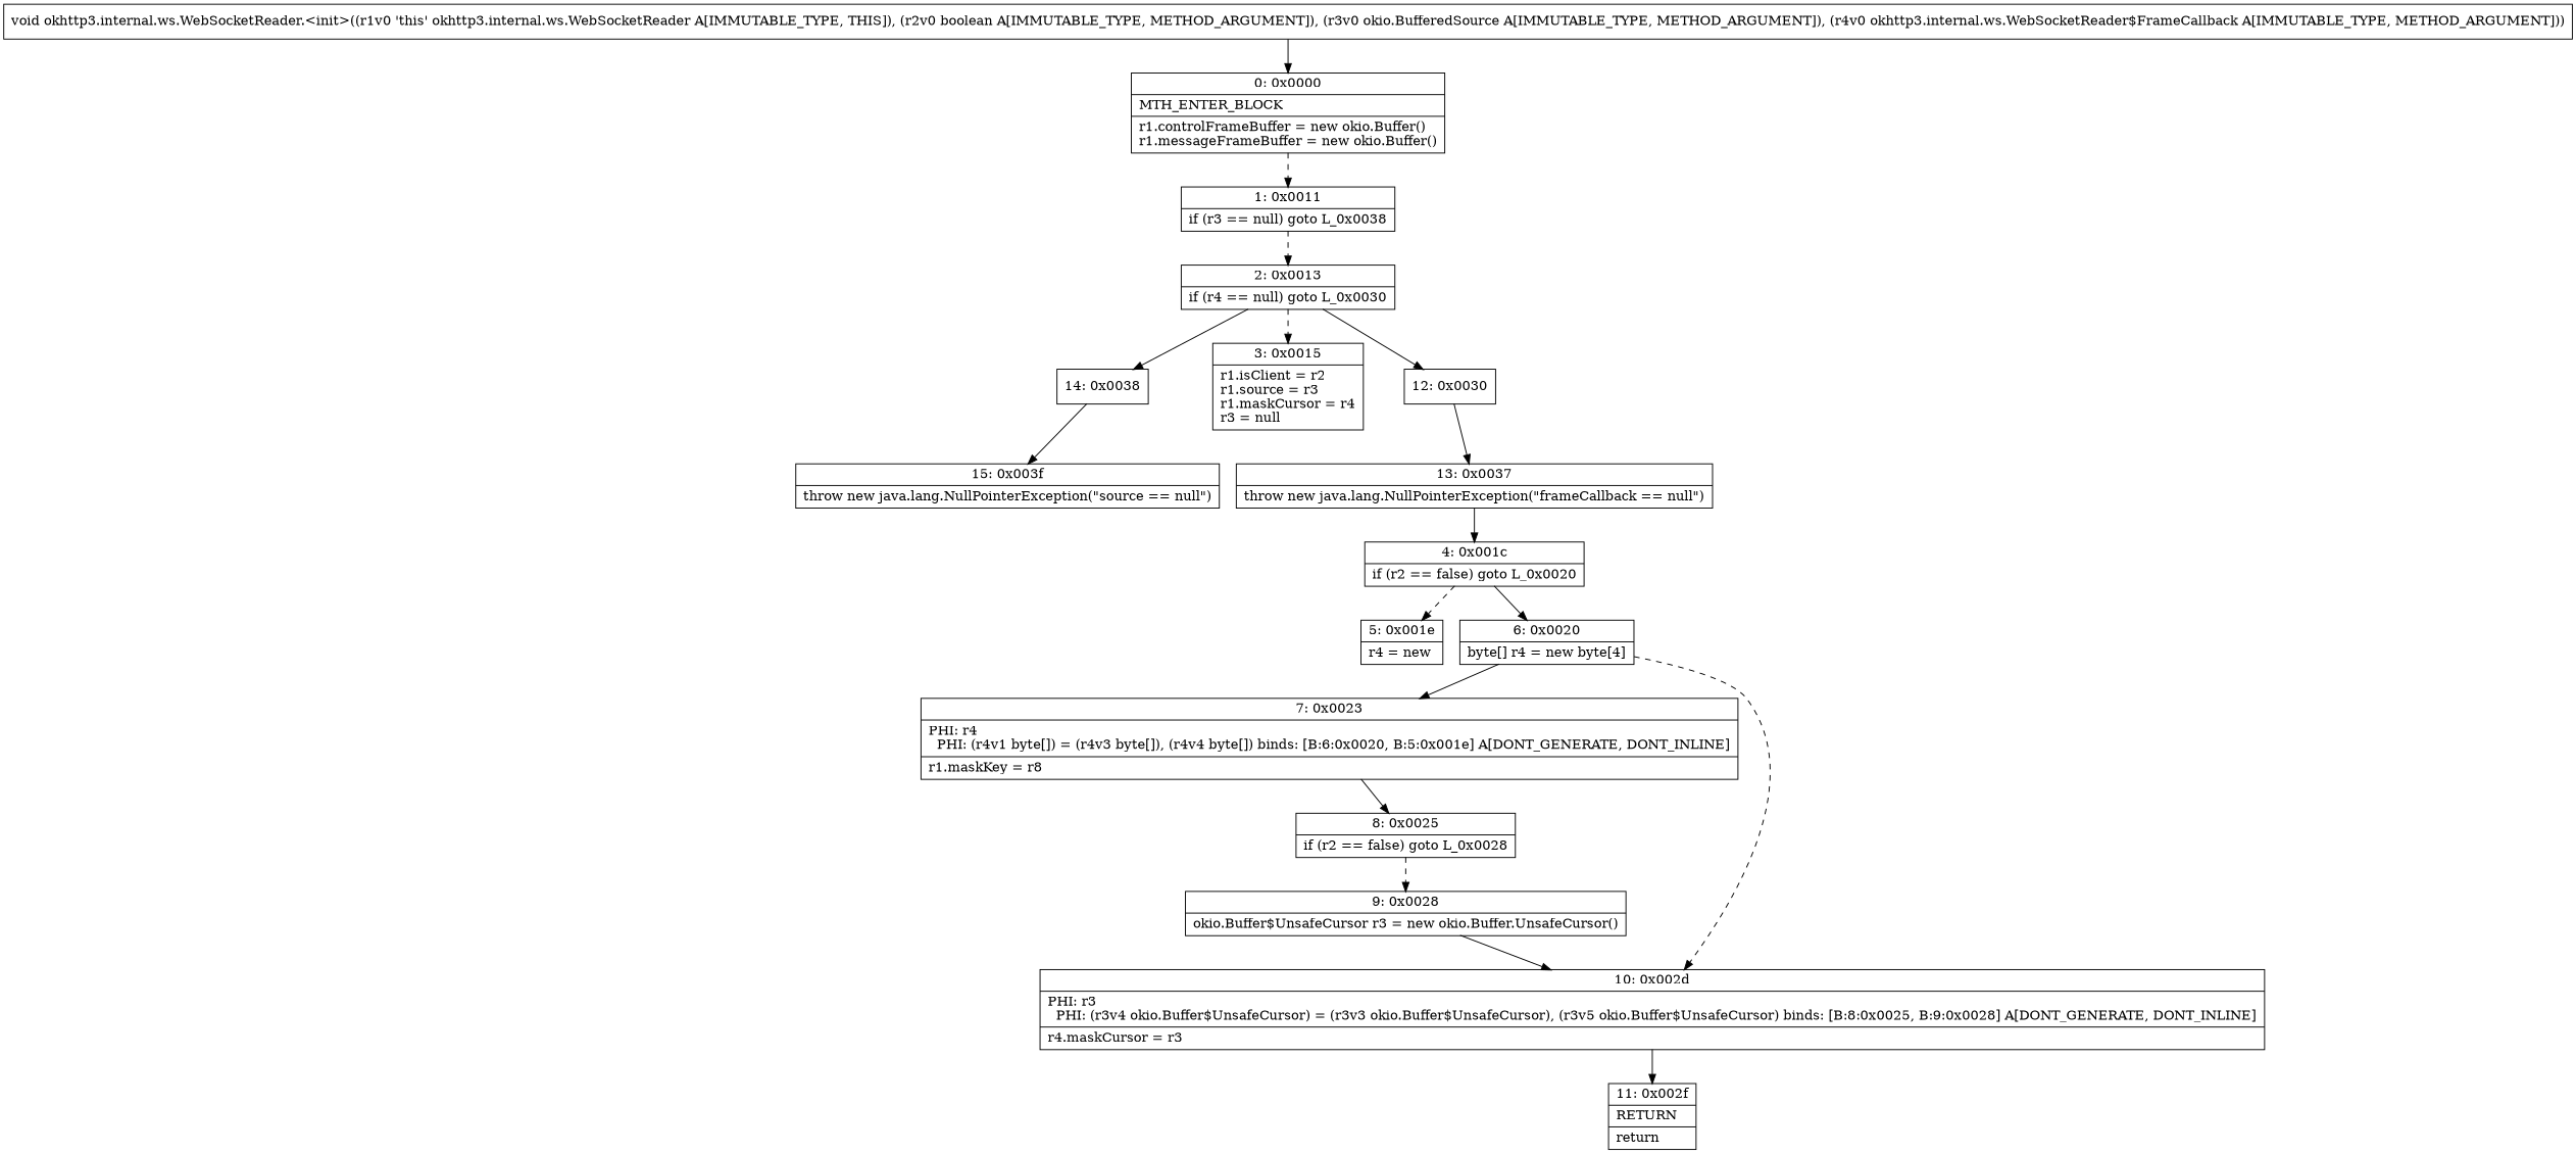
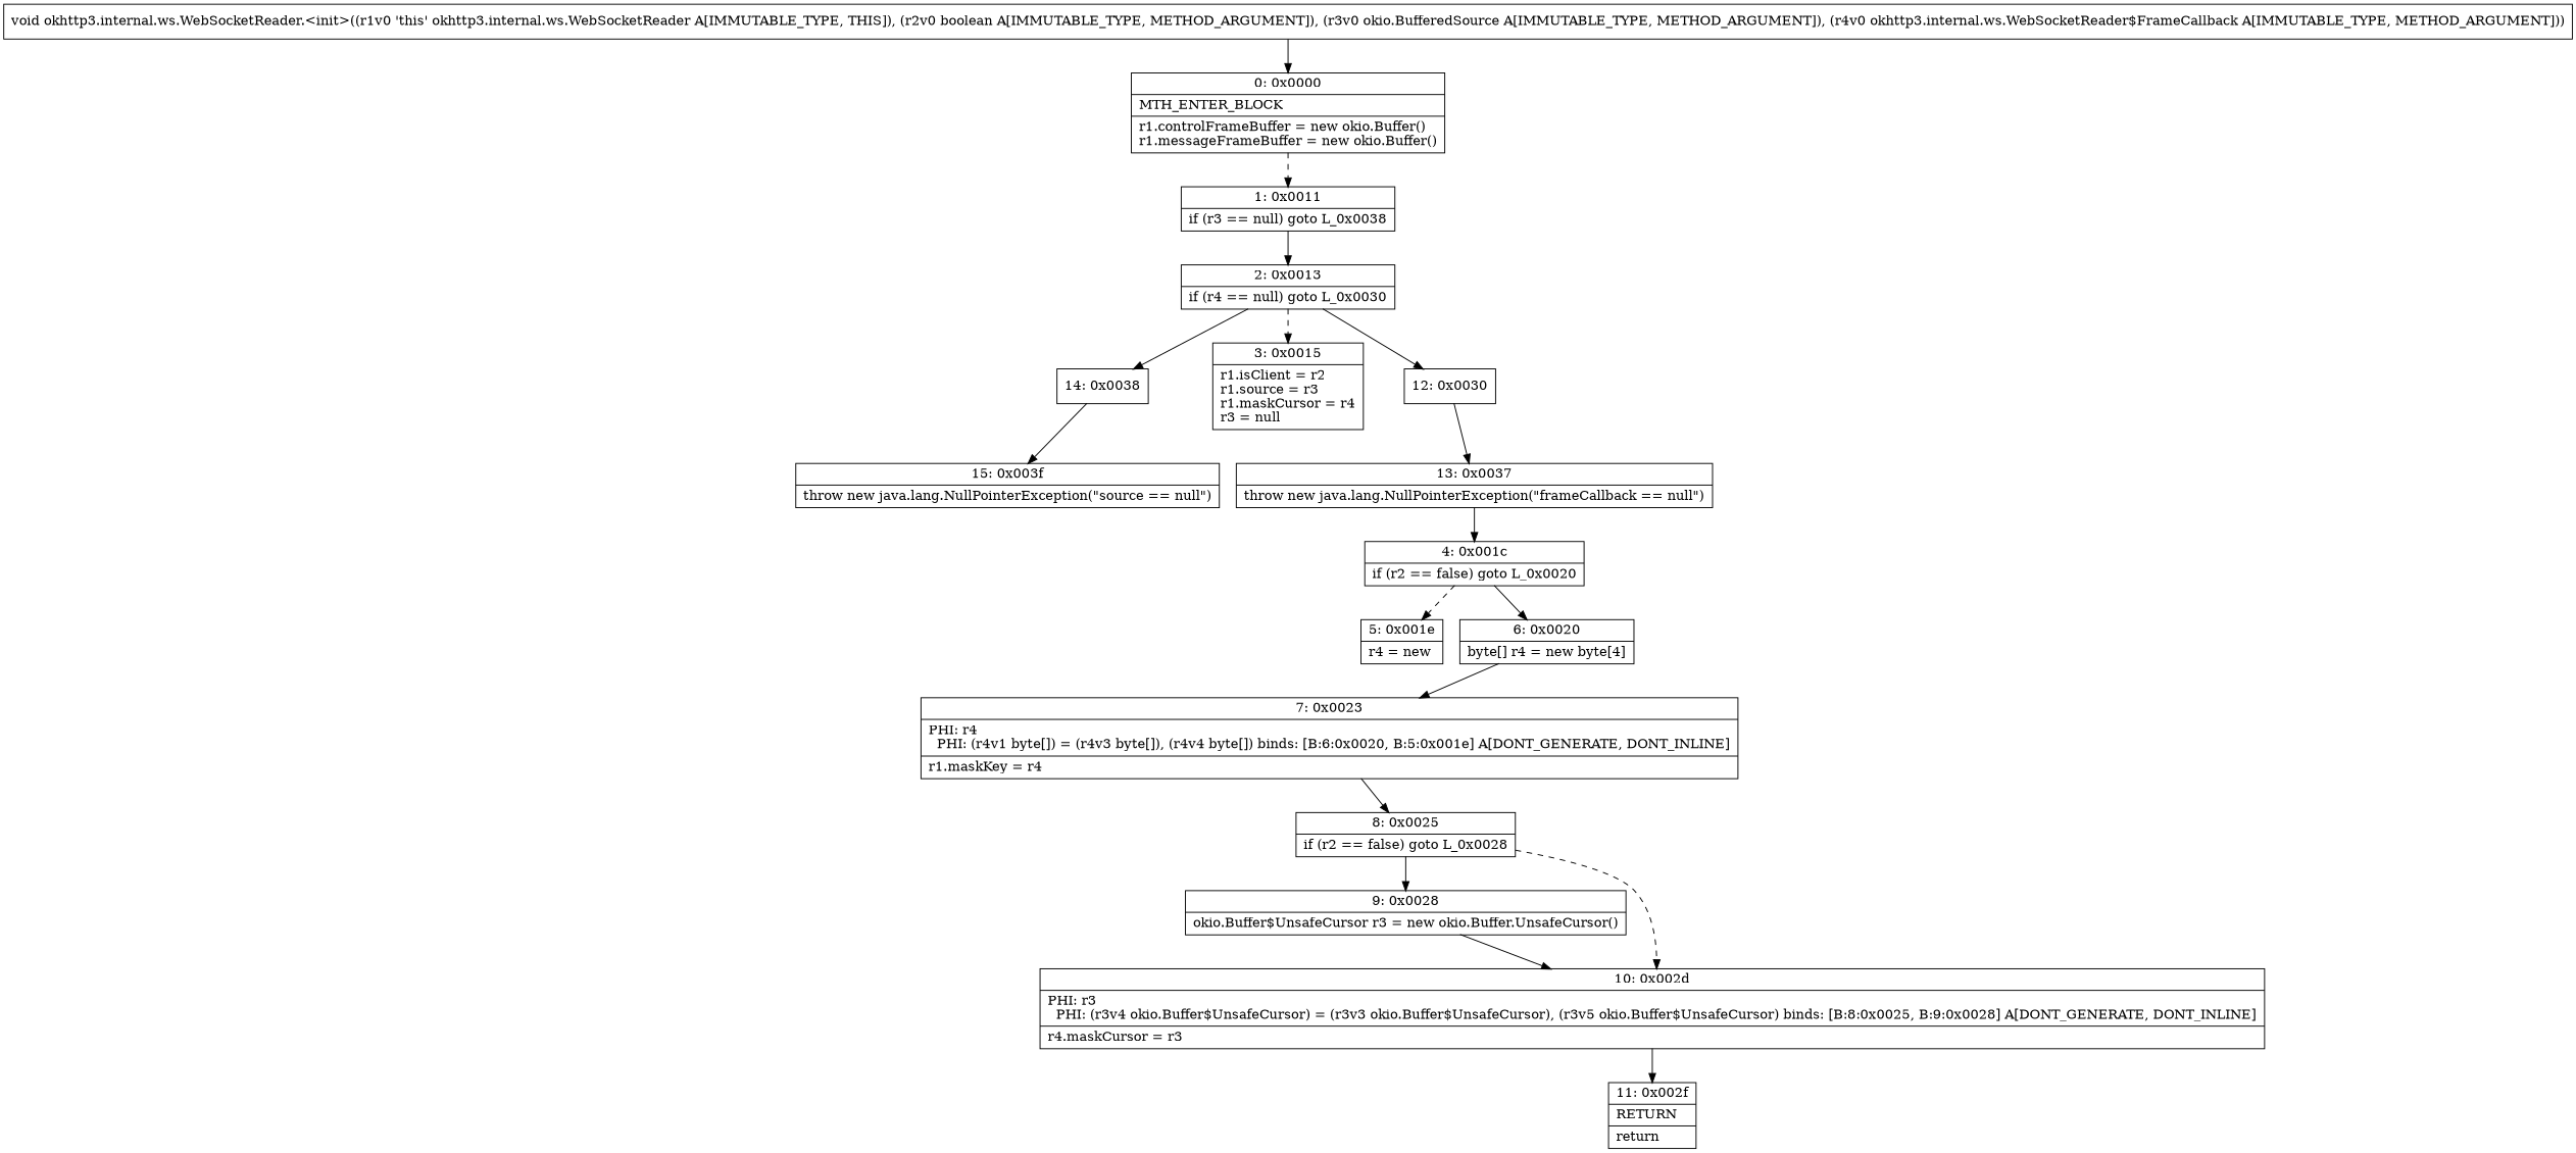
  digraph {
    node [shape=record]
    n1 [label="{0\:\ 0x0000|MTH_ENTER_BLOCK\l|r1.controlFrameBuffer = new okio.Buffer()\lr1.messageFrameBuffer = new okio.Buffer()\l}"]
    n2 [label="{1\:\ 0x0011|if (r3 == null) goto L_0x0038\l}"]
    n3 [label="{2\:\ 0x0013|if (r4 == null) goto L_0x0030\l}"]
    n4 [label="{14\:\ 0x0038}"]
    n5 [label="{3\:\ 0x0015|r1.isClient = r2\lr1.source = r3\lr1.maskCursor = r4\lr3 = null\l}"]
    n6 [label="{12\:\ 0x0030}"]
    n7 [label="{15\:\ 0x003f|throw new java.lang.NullPointerException(\"source == null\")\l}"]
    n8 [label="{13\:\ 0x0037|throw new java.lang.NullPointerException(\"frameCallback == null\")\l}"]
    n9 [label="{4\:\ 0x001c|if (r2 == false) goto L_0x0020\l}"]
    n10 [label="{5\:\ 0x001e|r4 = new\l}"]
    n11 [label="{6\:\ 0x0020|byte[] r4 = new byte[4]\l}"]
-   n12 [label="{7\:\ 0x0023|PHI: r4 \l  PHI: (r4v1 byte[]) = (r4v3 byte[]), (r4v4 byte[]) binds: [B:6:0x0020, B:5:0x001e] A[DONT_GENERATE, DONT_INLINE]\l|r1.maskKey = r8\l}"]
+   n12 [label="{7\:\ 0x0023|PHI: r4 \l  PHI: (r4v1 byte[]) = (r4v3 byte[]), (r4v4 byte[]) binds: [B:6:0x0020, B:5:0x001e] A[DONT_GENERATE, DONT_INLINE]\l|r1.maskKey = r4\l}"]
    n13 [label="{8\:\ 0x0025|if (r2 == false) goto L_0x0028\l}"]
    n14 [label="{9\:\ 0x0028|okio.Buffer$UnsafeCursor r3 = new okio.Buffer.UnsafeCursor()\l}"]
    n15 [label="{10\:\ 0x002d|PHI: r3 \l  PHI: (r3v4 okio.Buffer$UnsafeCursor) = (r3v3 okio.Buffer$UnsafeCursor), (r3v5 okio.Buffer$UnsafeCursor) binds: [B:8:0x0025, B:9:0x0028] A[DONT_GENERATE, DONT_INLINE]\l|r4.maskCursor = r3\l}"]
    n16 [label="{11\:\ 0x002f|RETURN\l|return\l}"]
    n17 [label="{void okhttp3.internal.ws.WebSocketReader.\<init\>((r1v0 'this' okhttp3.internal.ws.WebSocketReader A[IMMUTABLE_TYPE, THIS]), (r2v0 boolean A[IMMUTABLE_TYPE, METHOD_ARGUMENT]), (r3v0 okio.BufferedSource A[IMMUTABLE_TYPE, METHOD_ARGUMENT]), (r4v0 okhttp3.internal.ws.WebSocketReader$FrameCallback A[IMMUTABLE_TYPE, METHOD_ARGUMENT])) }"]
    n1 -> n2 [style=dashed]
-   n2 -> n3 [style=dashed]
+   n2 -> n3 [style=solid]
    n3 -> n4
    n3 -> n5 [style=dashed]
    n3 -> n6
    n4 -> n7
    n6 -> n8
    n8 -> n9
    n9 -> n10 [style=dashed]
    n9 -> n11
    n11 -> n12
    n12 -> n13
-   n13 -> n14 [style=dashed]
-   n11 -> n15 [style=dashed]
+   n13 -> n14
+   n13 -> n15 [style=dashed]
    n14 -> n15
    n15 -> n16
    n17 -> n1
  }
